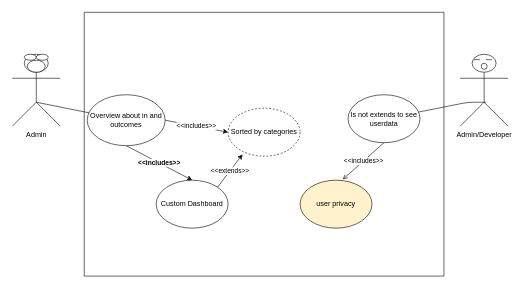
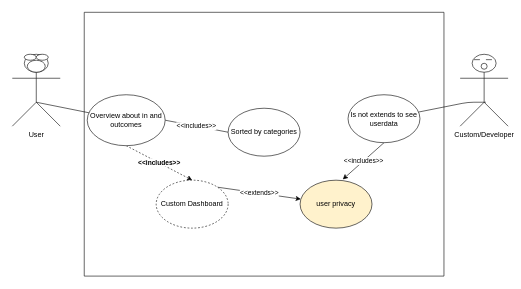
  <mxCell id="0" />
  <mxCell id="1" parent="0" />
- <mxCell id="2" value="Admin" style="shape=umlActor;verticalLabelPosition=bottom;verticalAlign=top;html=1;outlineConnect=0;" parent="1" vertex="1"><mxGeometry y="90" width="80" height="120" as="geometry" x="20" /></mxCell>
- <mxCell id="3" value="Admin/Developer&lt;br&gt;" style="shape=umlActor;verticalLabelPosition=bottom;verticalAlign=top;html=1;outlineConnect=0;" parent="1" vertex="1"><mxGeometry x="767" y="90" width="80" height="120" as="geometry" /></mxCell>
+ <mxCell id="2" value="User" style="shape=umlActor;verticalLabelPosition=bottom;verticalAlign=top;html=1;outlineConnect=0;" parent="1" vertex="1"><mxGeometry y="90" width="80" height="120" as="geometry" x="20" /></mxCell>
+ <mxCell id="3" value="Custom/Developer&lt;br&gt;" style="shape=umlActor;verticalLabelPosition=bottom;verticalAlign=top;html=1;outlineConnect=0;" parent="1" vertex="1"><mxGeometry x="767" y="90" width="80" height="120" as="geometry" /></mxCell>
  <mxCell id="4" value="" style="swimlane;startSize=0;" parent="1" vertex="1"><mxGeometry x="140" y="20" width="600" height="440" as="geometry" /></mxCell>
- <mxCell id="5" value="&amp;lt;&amp;lt;includes&amp;gt;&amp;gt;" style="edgeStyle=none;html=1;exitX=0.5;exitY=1;exitDx=0;exitDy=0;entryX=0.5;entryY=0;entryDx=0;entryDy=0;fontStyle=1" parent="4" source="7" target="11" edge="1"><mxGeometry relative="1" as="geometry" /></mxCell>
- <mxCell id="6" value="&amp;lt;&amp;lt;includes&amp;gt;&amp;gt;" style="edgeStyle=none;html=1;exitX=1;exitY=0.5;exitDx=0;exitDy=0;entryX=0;entryY=0.5;entryDx=0;entryDy=0;fontFamily=Helvetica;" edge="1" parent="4" source="7" target="13"><mxGeometry relative="1" as="geometry" /></mxCell>
+ <mxCell id="5" value="&amp;lt;&amp;lt;includes&amp;gt;&amp;gt;" style="edgeStyle=none;html=1;exitX=0.5;exitY=1;exitDx=0;exitDy=0;entryX=0.5;entryY=0;entryDx=0;entryDy=0;fontStyle=1;dashed=1;" parent="4" source="7" target="11" edge="1"><mxGeometry relative="1" as="geometry" /></mxCell>
+ <mxCell id="6" value="&amp;lt;&amp;lt;includes&amp;gt;&amp;gt;" style="edgeStyle=none;html=1;exitX=1;exitY=0.5;exitDx=0;exitDy=0;entryX=0;entryY=0.5;entryDx=0;entryDy=0;fontFamily=Helvetica;endArrow=none;" edge="1" parent="4" source="7" target="13"><mxGeometry relative="1" as="geometry" /></mxCell>
  <mxCell id="7" value="Overview about in and outcomes" style="ellipse;whiteSpace=wrap;html=1;" parent="4" vertex="1"><mxGeometry x="5" y="137.5" width="130" height="85" as="geometry" /></mxCell>
- <mxCell id="8" value="&amp;lt;&amp;lt;includes&amp;gt;&amp;gt;" style="edgeStyle=none;html=1;exitX=0.5;exitY=1;exitDx=0;exitDy=0;entryX=0.594;entryY=-0.017;entryDx=0;entryDy=0;entryPerimeter=0;endArrow=open;" parent="4" source="9" target="12" edge="1"><mxGeometry relative="1" as="geometry" /></mxCell>
+ <mxCell id="8" value="&amp;lt;&amp;lt;includes&amp;gt;&amp;gt;" style="edgeStyle=none;html=1;exitX=0.5;exitY=1;exitDx=0;exitDy=0;entryX=0.594;entryY=-0.017;entryDx=0;entryDy=0;entryPerimeter=0;" parent="4" source="9" target="12" edge="1"><mxGeometry relative="1" as="geometry" /></mxCell>
  <mxCell id="9" value="Is not extends to see userdata" style="ellipse;whiteSpace=wrap;html=1;" parent="4" vertex="1"><mxGeometry x="440" y="137.5" width="120" height="80" as="geometry" /></mxCell>
- <mxCell id="10" value="&amp;lt;&amp;lt;extends&amp;gt;&amp;gt;" style="edgeStyle=none;html=1;exitX=1;exitY=0;exitDx=0;exitDy=0;entryX=0.2;entryY=0.963;entryDx=0;entryDy=0;entryPerimeter=0;fontFamily=Helvetica;" edge="1" parent="4" source="11" target="13"><mxGeometry relative="1" as="geometry" /></mxCell>
- <mxCell id="11" value="Custom Dashboard" style="ellipse;whiteSpace=wrap;html=1;" parent="4" vertex="1"><mxGeometry x="120" y="280" width="120" height="80" as="geometry" /></mxCell>
+ <mxCell id="10" value="&amp;lt;&amp;lt;extends&amp;gt;&amp;gt;" style="edgeStyle=none;html=1;exitX=1;exitY=0;exitDx=0;exitDy=0;fontFamily=Helvetica;" edge="1" parent="4" source="11" target="12"><mxGeometry relative="1" as="geometry" /></mxCell>
+ <mxCell id="11" value="Custom Dashboard" style="ellipse;whiteSpace=wrap;html=1;dashed=1;" parent="4" vertex="1"><mxGeometry x="120" y="280" width="120" height="80" as="geometry" /></mxCell>
  <mxCell id="12" value="user privacy" style="ellipse;whiteSpace=wrap;html=1;fillColor=#fff2cc;" parent="4" vertex="1"><mxGeometry x="360" y="280" width="120" height="80" as="geometry" /></mxCell>
- <mxCell id="13" value="Sorted by categories" style="ellipse;whiteSpace=wrap;html=1;dashed=1;" vertex="1" parent="4"><mxGeometry x="240" y="160" width="120" height="80" as="geometry" /></mxCell>
+ <mxCell id="13" value="Sorted by categories" style="ellipse;whiteSpace=wrap;html=1;" vertex="1" parent="4"><mxGeometry x="240" y="160" width="120" height="80" as="geometry" /></mxCell>
  <mxCell id="14" value="" style="endArrow=none;html=1;" parent="1" target="7" edge="1"><mxGeometry width="50" height="50" relative="1" as="geometry"><mxPoint x="60" y="170" as="sourcePoint" /><mxPoint x="110" y="120" as="targetPoint" /></mxGeometry></mxCell>
  <mxCell id="15" style="edgeStyle=none;html=1;exitX=0.5;exitY=0;exitDx=0;exitDy=0;" parent="1" source="16" target="2" edge="1"><mxGeometry relative="1" as="geometry" /></mxCell>
  <mxCell id="16" value="" style="ellipse;whiteSpace=wrap;html=1;" parent="1" vertex="1"><mxGeometry x="40" y="90" width="20" height="10" as="geometry" /></mxCell>
  <mxCell id="17" value="" style="ellipse;whiteSpace=wrap;html=1;" parent="1" vertex="1"><mxGeometry x="60" y="90" width="20" height="10" as="geometry" /></mxCell>
  <mxCell id="18" value="" style="ellipse;whiteSpace=wrap;html=1;" parent="1" vertex="1"><mxGeometry x="45" y="100" width="30" height="20" as="geometry" /></mxCell>
  <mxCell id="19" value="" style="endArrow=none;html=1;" parent="1" source="9" edge="1"><mxGeometry width="50" height="50" relative="1" as="geometry"><mxPoint x="750" y="170" as="sourcePoint" /><mxPoint x="810" y="170" as="targetPoint" /><Array as="points"><mxPoint x="780" y="170" /></Array></mxGeometry></mxCell>
  <mxCell id="20" value="" style="endArrow=none;html=1;" parent="1" edge="1"><mxGeometry width="50" height="50" relative="1" as="geometry"><mxPoint x="810" y="99" as="sourcePoint" /><mxPoint x="820" y="99" as="targetPoint" /></mxGeometry></mxCell>
  <mxCell id="21" value="" style="endArrow=none;html=1;" parent="1" edge="1"><mxGeometry width="50" height="50" relative="1" as="geometry"><mxPoint x="790" y="99" as="sourcePoint" /><mxPoint x="800" y="99" as="targetPoint" /></mxGeometry></mxCell>
  <mxCell id="22" value="" style="ellipse;whiteSpace=wrap;html=1;" parent="1" vertex="1"><mxGeometry x="802" y="105" width="10" height="10" as="geometry" /></mxCell>
